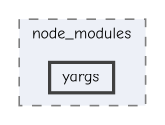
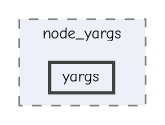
  digraph {
    compound=true
    fontname="Comic Neue"
    n1 [color=grey25 fillcolor="#edf0f7" fontname="Comic Neue" fontsize=10 height=0.2 label=yargs shape=box style="filled,bold" width=0.4]
    subgraph cluster_1 {
      bgcolor="#edf0f7"
      fontsize=10
-     label=node_modules
+     label=node_yargs
      pencolor=grey50
      style="filled,dashed"
      n1
    }
  }
